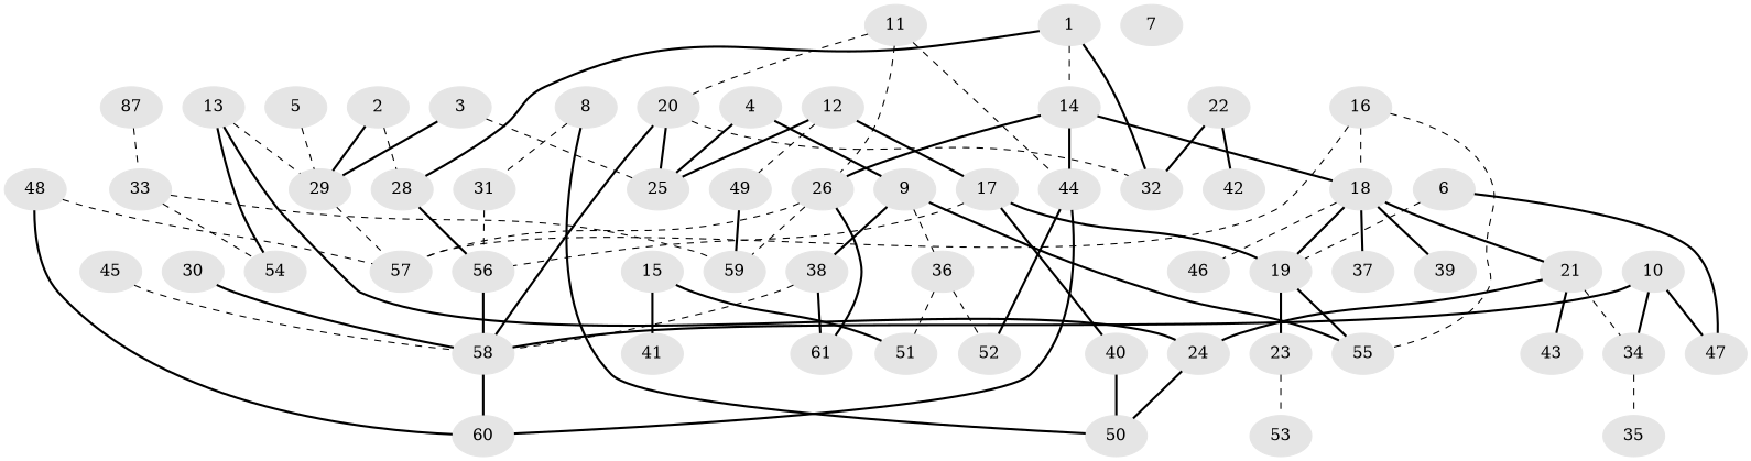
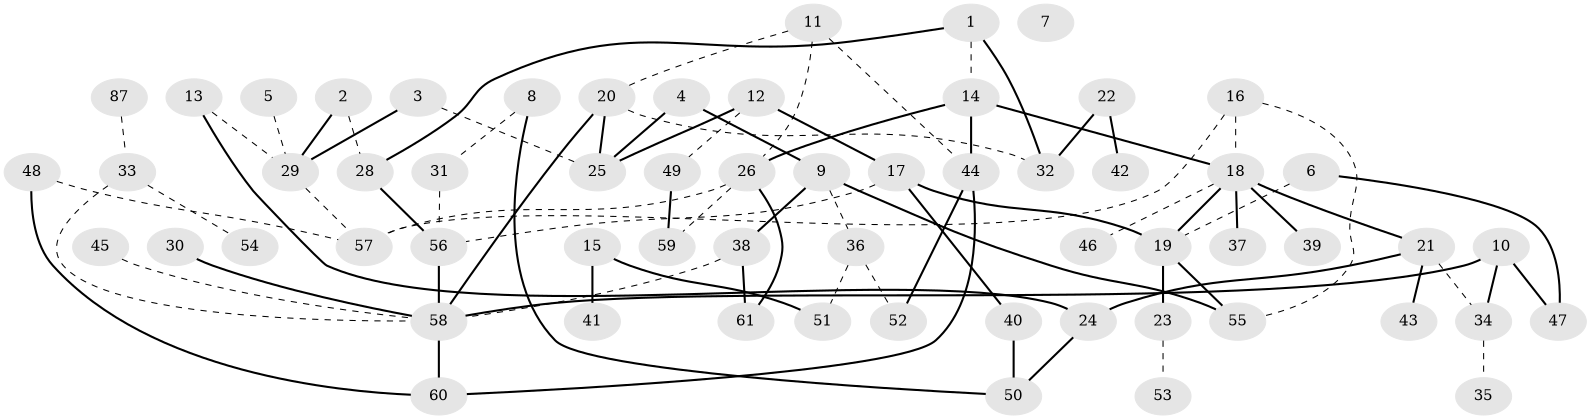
  graph {
    node [color=gray90 style=filled]
    edge [style=bold]
    1
    14
    28
    32
    26
    44
    18
    56
    2
    29
    57
    3
    25
    4
    9
    36
    38
    55
    5
    6
    19
    47
    23
    7
    8
    31
    50
    51
    52
    58
    61
    10
    34
    35
    60
    11
    20
    59
    12
    17
    49
    40
    13
    24
    54
    21
    37
    39
    46
    15
    41
    16
    43
    53
    22
    42
    n57 [label=87]
    33
    30
    45
    48
    1 -- 14 [style=dashed]
    1 -- 28
    1 -- 32
    14 -- 26
    14 -- 44
    14 -- 18
    28 -- 56
    26 -- 57 [style=dashed]
    26 -- 61
    26 -- 59 [style=dashed]
    44 -- 52
    44 -- 60
    18 -- 19
    18 -- 21
    18 -- 37
    18 -- 39
    18 -- 46 [style=dashed]
    56 -- 58
    2 -- 28 [style=dashed]
    2 -- 29
    29 -- 57 [style=dashed]
    3 -- 29
    3 -- 25 [style=dashed]
    4 -- 25
    4 -- 9
    9 -- 36 [style=dashed]
    9 -- 38
    9 -- 55
    36 -- 51 [style=dashed]
    36 -- 52 [style=dashed]
    38 -- 58 [style=dashed]
    38 -- 61
    5 -- 29 [style=dashed]
    6 -- 19 [style=dashed]
    6 -- 47
    19 -- 55
    19 -- 23
    23 -- 53 [style=dashed]
    8 -- 31 [style=dashed]
    8 -- 50
    31 -- 56 [style=dashed]
    58 -- 60
    10 -- 47
    10 -- 58
    10 -- 34
    34 -- 35 [style=dashed]
    11 -- 26 [style=dashed]
    11 -- 44 [style=dashed]
    11 -- 20 [style=dashed]
    20 -- 32 [style=dashed]
    20 -- 25
    20 -- 58
    12 -- 25
    12 -- 17
    12 -- 49 [style=dashed]
    17 -- 56 [style=dashed]
    17 -- 19
    17 -- 40
    49 -- 59
    40 -- 50
    13 -- 29 [style=dashed]
    13 -- 24
-   13 -- 54
    24 -- 50
    21 -- 34 [style=dashed]
    21 -- 24
    21 -- 43
    15 -- 51
    15 -- 41
    16 -- 18 [style=dashed]
    16 -- 57 [style=dashed]
    16 -- 55 [style=dashed]
    22 -- 32
    22 -- 42
    n57 -- 33 [style=dashed]
-   33 -- 59 [style=dashed]
+   33 -- 58 [style=dashed]
    33 -- 54 [style=dashed]
    30 -- 58
    45 -- 58 [style=dashed]
    48 -- 57 [style=dashed]
    48 -- 60
  }
